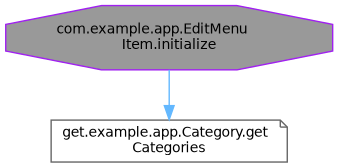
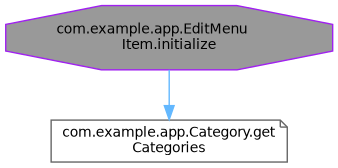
  digraph {
    rankdir=TB
    node [fontname=Helvetica fontsize=10 style=filled]
    n1 [color=purple fillcolor=grey60 fontcolor=black height=0.2 label="com.example.app.EditMenu\lItem.initialize" shape=octagon width=0.4]
-   n2 [color=gray40 fillcolor=white height=0.2 label="get.example.app.Category.get\lCategories" shape=note width=0.4]
+   n2 [color=gray40 fillcolor=white height=0.2 label="com.example.app.Category.get\lCategories" shape=note width=0.4]
    n1 -> n2 [color=steelblue1 fontname=Helvetica fontsize=10 labelfontname=Helvetica labelfontsize=10 style=solid]
  }
